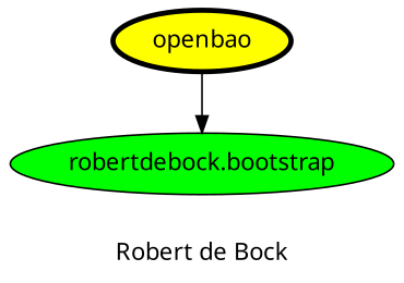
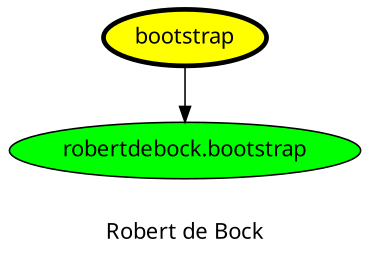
  digraph {
    label="Robert de Bock"
    fontname="Noto Sans"
    node [style=filled fontname="Noto Sans"]
-   openbao [fillcolor=yellow penwidth=3]
+   openbao [fillcolor=yellow penwidth=3 label=bootstrap]
    "robertdebock.bootstrap" [fillcolor=green]
    openbao -> "robertdebock.bootstrap" [fontname="Noto Sans"]
  }
